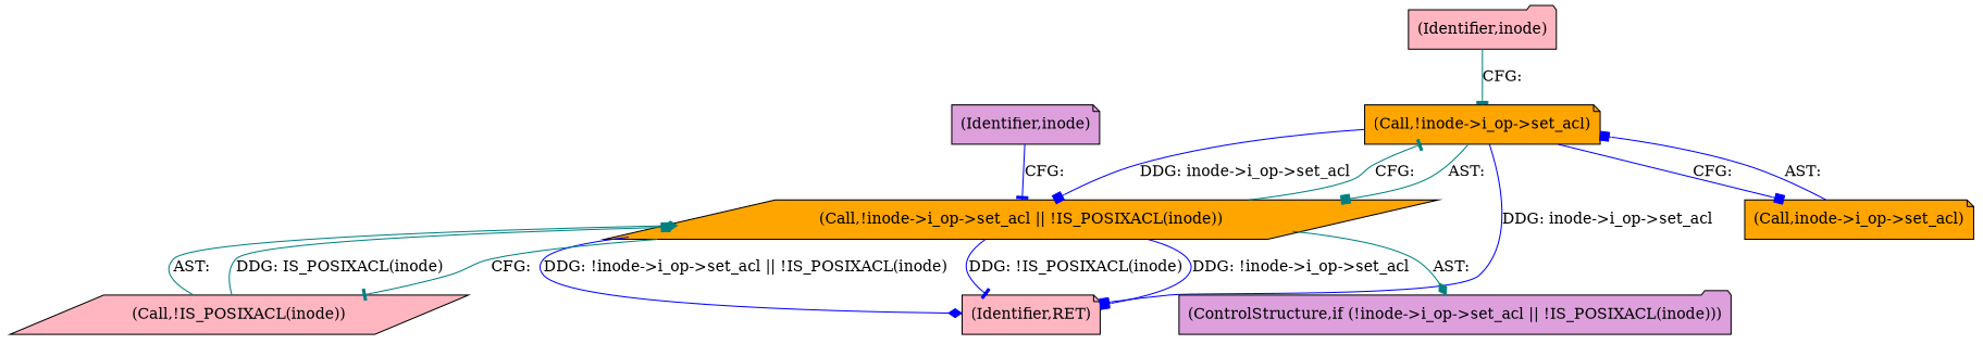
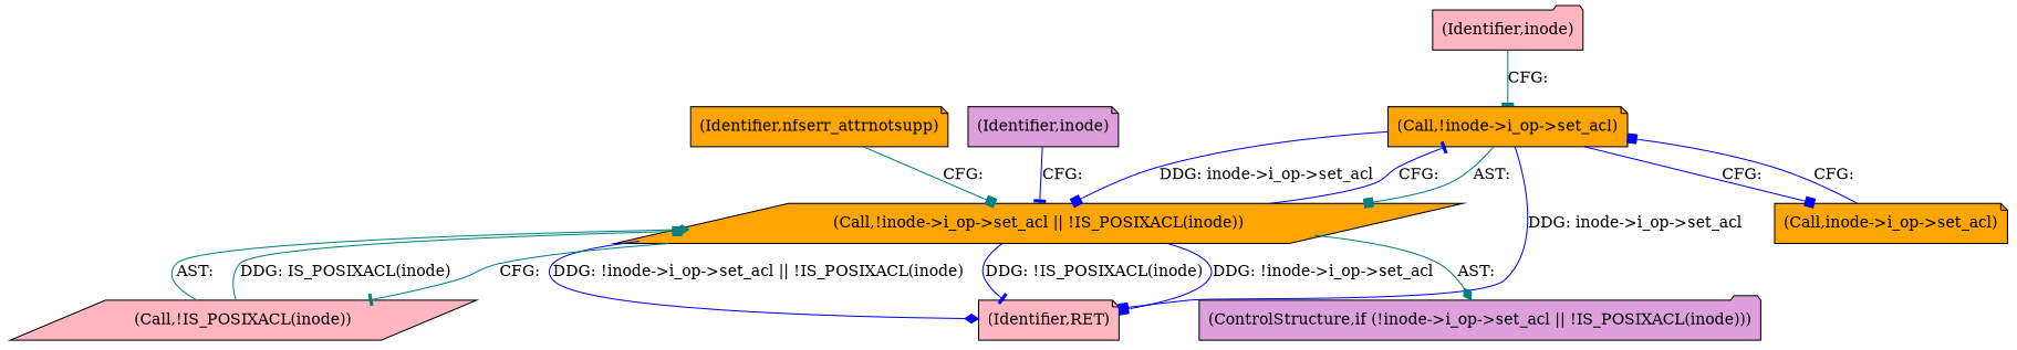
  digraph {
    node [fillcolor=orange shape=note style=filled]
    edge [arrowhead=box color=blue]
    n1 [label="(Call,!inode->i_op->set_acl)"]
    n2 [label="(Call,!inode->i_op->set_acl || !IS_POSIXACL(inode))" shape=parallelogram]
    n3 [fillcolor=lightpink label="(Identifier,RET)"]
    n4 [label="(Call,inode->i_op->set_acl)"]
    n5 [fillcolor=lightpink label="(Call,!IS_POSIXACL(inode))" shape=parallelogram]
    n6 [fillcolor=plum label="(ControlStructure,if (!inode->i_op->set_acl || !IS_POSIXACL(inode)))" shape=folder]
    n7 [fillcolor=lightpink label="(Identifier,inode)" shape=folder]
+   n8 [label="(Identifier,nfserr_attrnotsupp)"]
    n9 [fillcolor=plum label="(Identifier,inode)"]
    n1 -> n2 [color=teal label="AST: "]
    n1 -> n2 [label="DDG: inode->i_op->set_acl"]
    n1 -> n3 [label="DDG: inode->i_op->set_acl"]
    n1 -> n4 [label="CFG: "]
-   n2 -> n1 [arrowhead=tee color=teal label="CFG: "]
+   n2 -> n1 [arrowhead=tee label="CFG: "]
    n2 -> n3 [label="DDG: !inode->i_op->set_acl"]
    n2 -> n3 [arrowhead=diamond label="DDG: !inode->i_op->set_acl || !IS_POSIXACL(inode)"]
    n2 -> n3 [arrowhead=tee label="DDG: !IS_POSIXACL(inode)"]
    n2 -> n5 [arrowhead=tee color=teal label="CFG: "]
    n2 -> n6 [arrowhead=diamond color=teal label="AST: "]
-   n4 -> n1 [label="AST: "]
+   n4 -> n1 [label="CFG: "]
    n5 -> n2 [arrowhead=diamond color=teal label="AST: "]
    n5 -> n2 [color=teal label="DDG: IS_POSIXACL(inode)"]
    n7 -> n1 [arrowhead=tee color=teal label="CFG: "]
+   n8 -> n2 [color=teal label="CFG: "]
    n9 -> n2 [arrowhead=tee label="CFG: "]
  }
